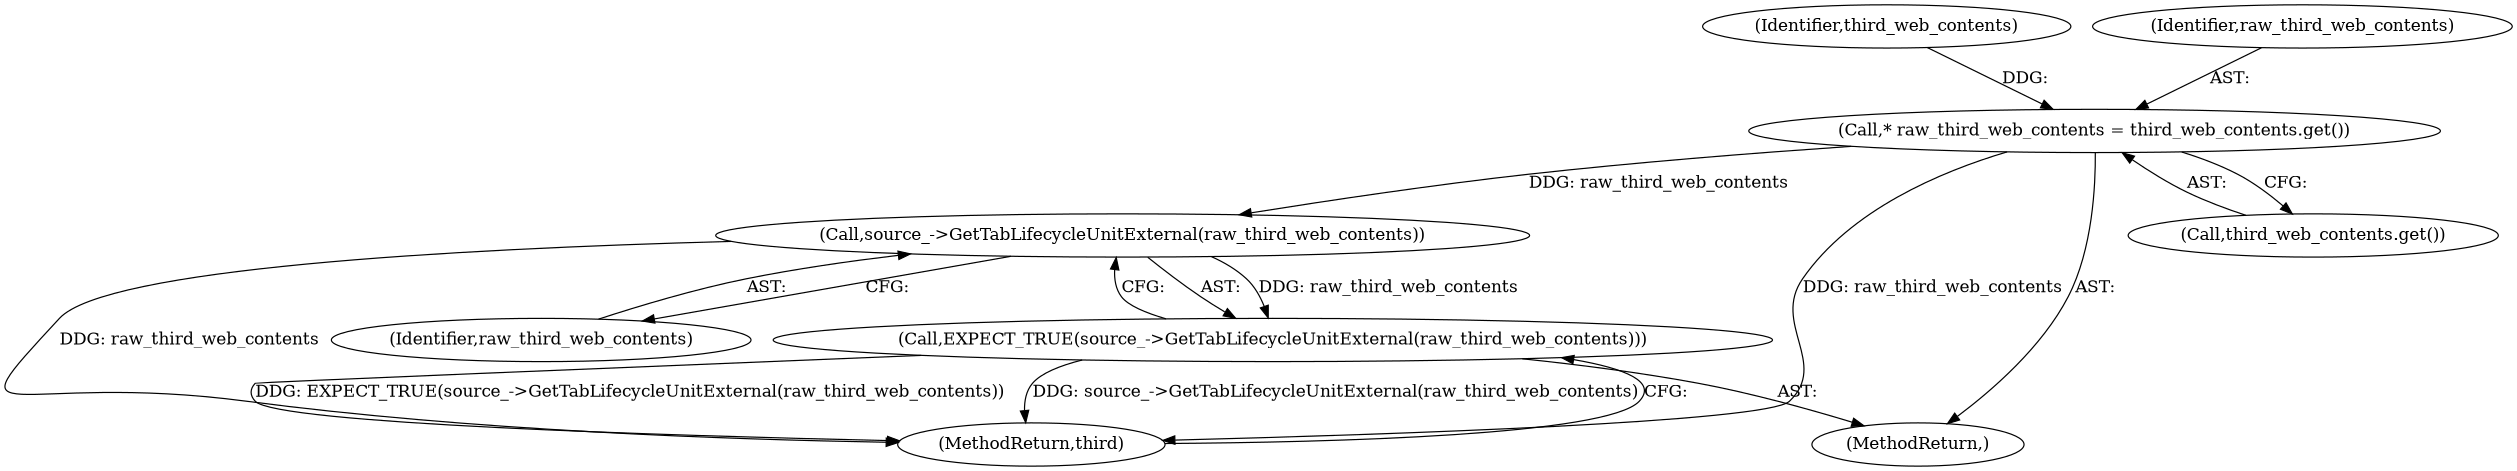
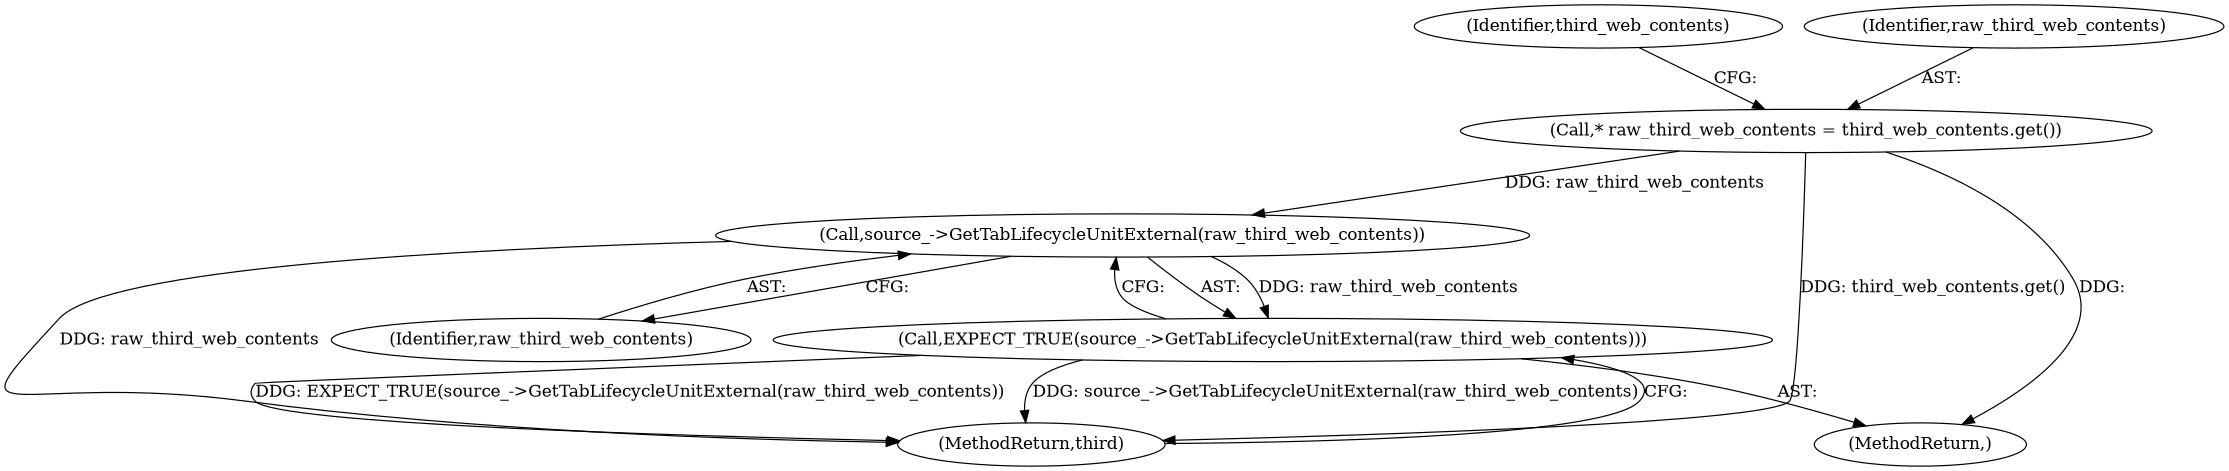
  digraph {
    n1 [label="(Call,source_->GetTabLifecycleUnitExternal(raw_third_web_contents))"]
    n2 [label="(Call,EXPECT_TRUE(source_->GetTabLifecycleUnitExternal(raw_third_web_contents)))"]
    n3 [label="(Identifier,raw_third_web_contents)"]
    n4 [label="(MethodReturn,third)"]
    n5 [label="(MethodReturn,)"]
    n6 [label="(Call,* raw_third_web_contents = third_web_contents.get())"]
-   n7 [label="(Call,third_web_contents.get())"]
    n8 [label="(Identifier,third_web_contents)"]
    n9 [label="(Identifier,raw_third_web_contents)"]
    n1 -> n2 [label="AST: "]
    n1 -> n2 [label="DDG: raw_third_web_contents"]
    n1 -> n3 [label="CFG: "]
    n1 -> n4 [label="DDG: raw_third_web_contents"]
    n2 -> n1 [label="CFG: "]
    n2 -> n4 [label="DDG: EXPECT_TRUE(source_->GetTabLifecycleUnitExternal(raw_third_web_contents))"]
    n2 -> n4 [label="DDG: source_->GetTabLifecycleUnitExternal(raw_third_web_contents)"]
    n2 -> n5 [label="AST: "]
    n3 -> n1 [label="AST: "]
    n4 -> n2 [label="CFG: "]
    n6 -> n1 [label="DDG: raw_third_web_contents"]
-   n6 -> n4 [label="DDG: raw_third_web_contents"]
-   n6 -> n5 [label="AST: "]
-   n6 -> n7 [label="CFG: "]
-   n7 -> n6 [label="AST: "]
-   n8 -> n6 [label="DDG: "]
+   n6 -> n4 [label="DDG: third_web_contents.get()"]
+   n6 -> n5 [label="DDG: "]
+   n8 -> n6 [label="CFG: "]
    n9 -> n6 [label="AST: "]
  }
